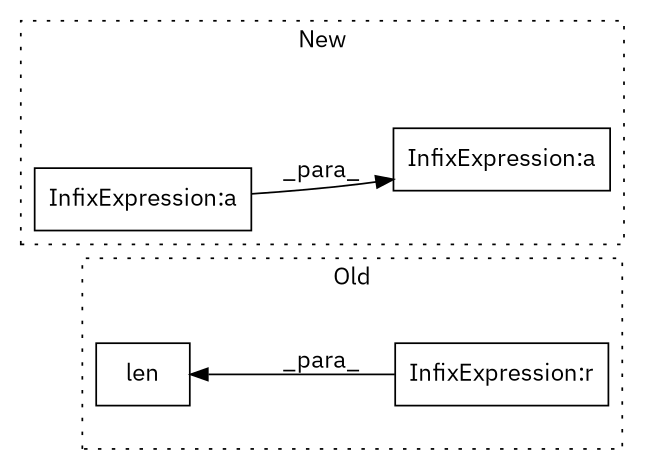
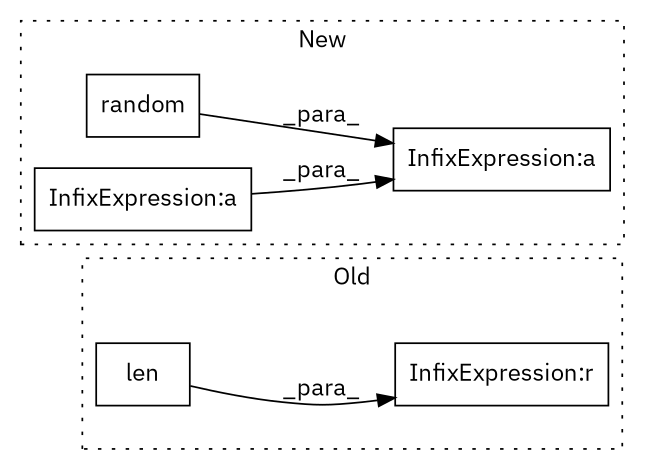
  digraph {
    fontname="IBM Plex Sans"
    rankdir=LR
    node [a=27 fontname="IBM Plex Sans" l=3 shape=box]
    edge [fontname="IBM Plex Sans"]
    n1 [a=32 l="4,1" label=len s="3953,3959"]
    n2 [label="InfixExpression:r" s=4046]
+   n3 [a=32 l="7,1" label=random s="4176,4191"]
    n4 [label="InfixExpression:a" s=4278]
    n5 [label="InfixExpression:a" s=4135]
    subgraph cluster_1 {
      label=Old
      style=dotted
      n1
      n2
    }
    subgraph cluster_2 {
      label=New
      style=dotted
+     n3
      n4
      n5
    }
-   n2 -> n1 [label=_para_]
+   n1 -> n2 [label=_para_]
+   n3 -> n4 [label=_para_]
    n5 -> n4 [label=_para_]
  }
